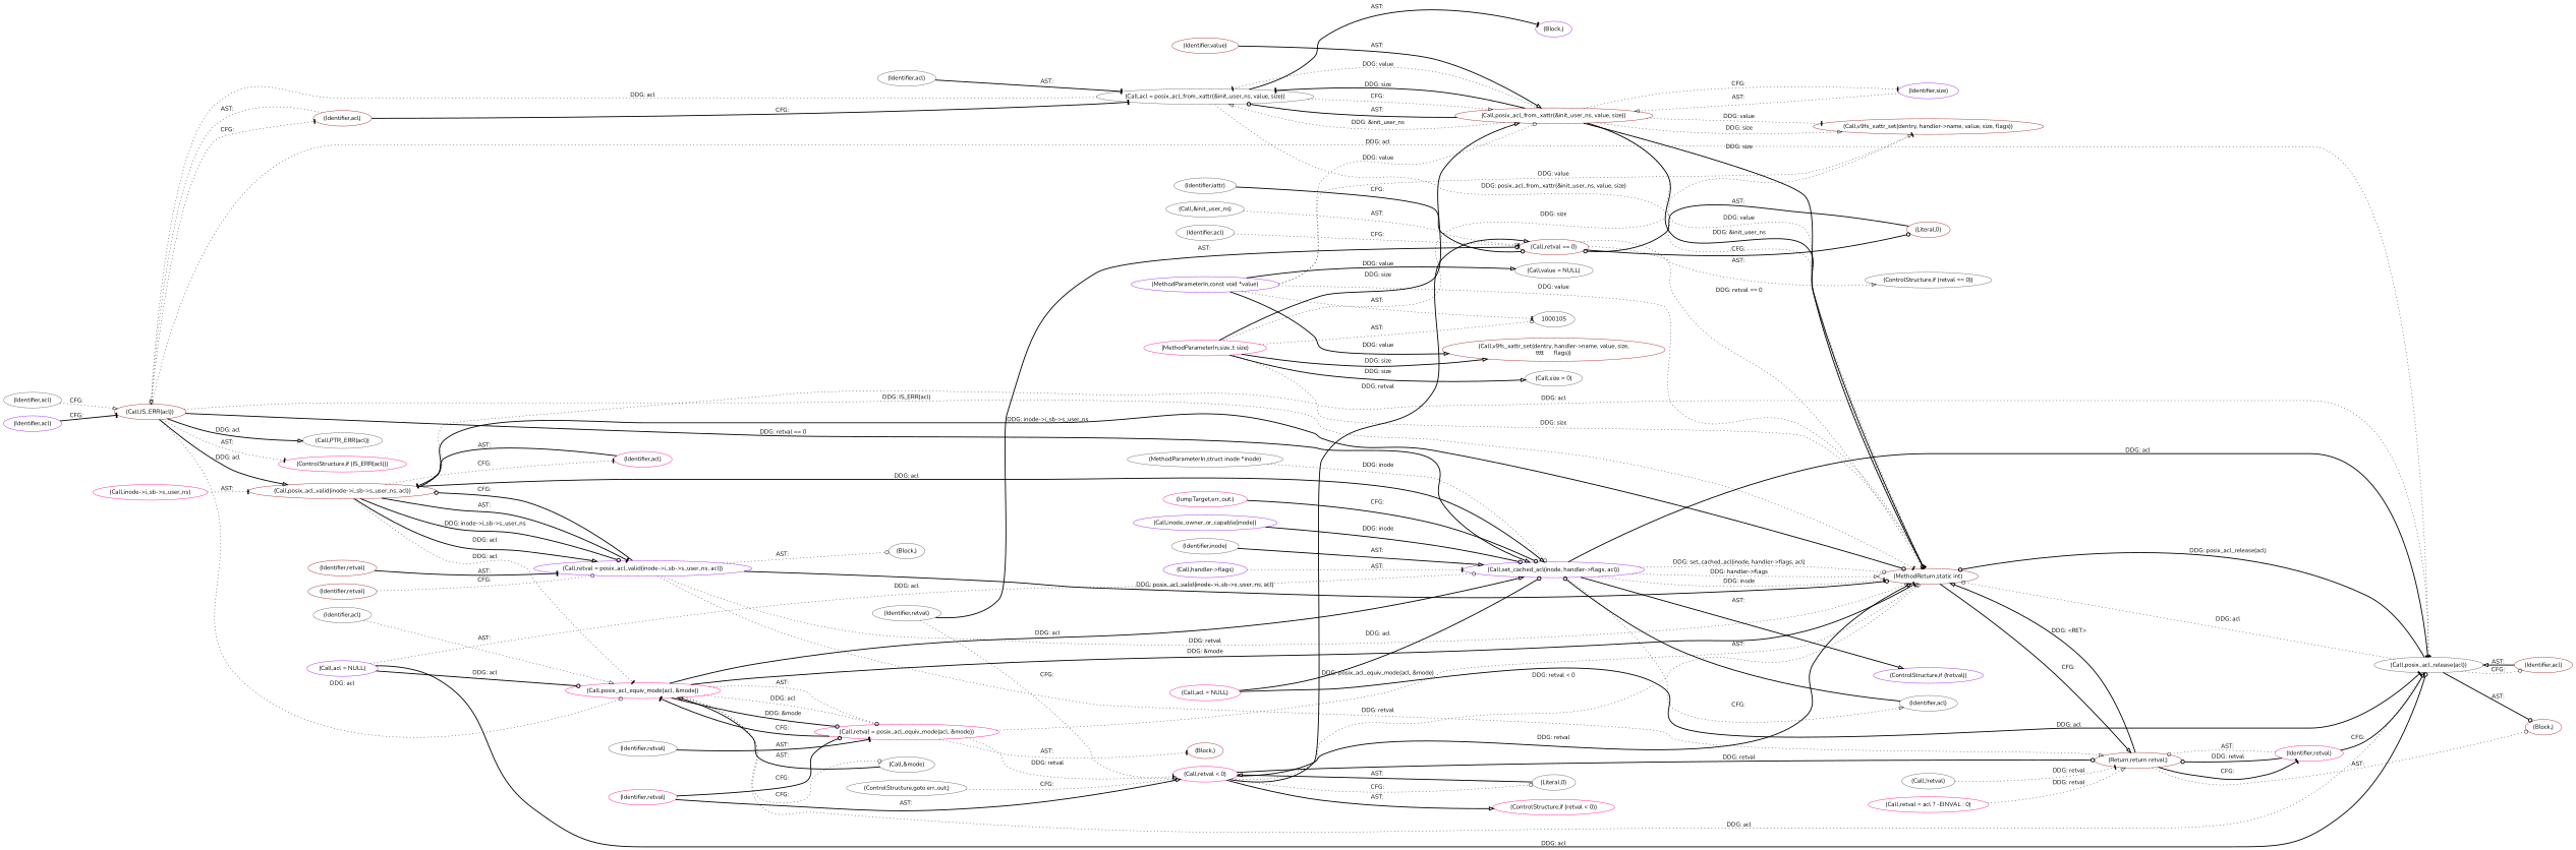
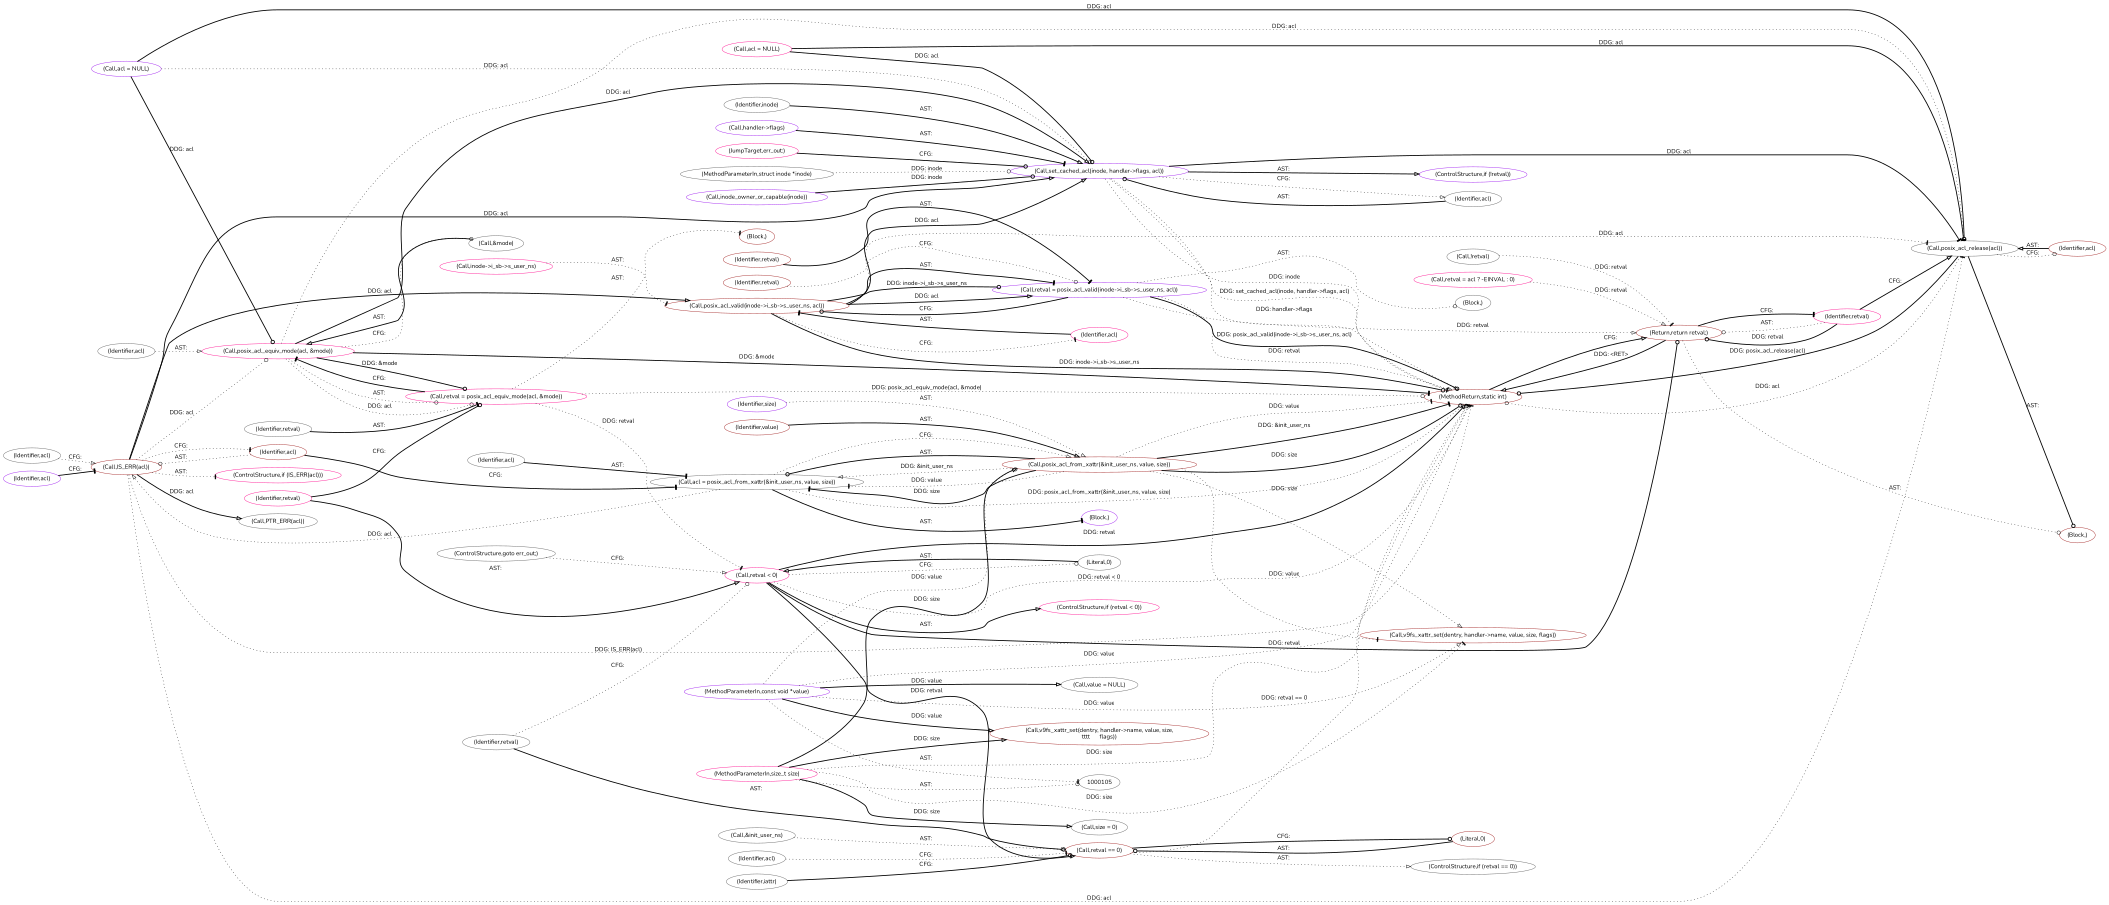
  digraph {
    fontname=Nunito
    rankdir=LR
    node [color=gray40 fontname=Nunito]
    edge [arrowhead=odot fontname=Nunito style=bold]
    n1 [color=brown label="(Call,posix_acl_valid(inode->i_sb->s_user_ns, acl))"]
    n2 [color=purple label="(Call,retval = posix_acl_valid(inode->i_sb->s_user_ns, acl))"]
    n3 [color=deeppink label="(Call,posix_acl_equiv_mode(acl, &mode))"]
    n4 [color=purple label="(Call,set_cached_acl(inode, handler->flags, acl))"]
    n5 [label="(Call,posix_acl_release(acl))"]
    n6 [color=deeppink label="(Identifier,acl)"]
    n7 [color=brown label="(MethodReturn,static int)"]
    n8 [color=brown label="(Return,return retval;)"]
    n9 [label="(Block,)"]
    n10 [color=deeppink label="(Call,retval = posix_acl_equiv_mode(acl, &mode))"]
    n11 [label="(Call,&mode)"]
    n12 [label="(Identifier,acl)"]
    n13 [color=purple label="(ControlStructure,if (!retval))"]
    n14 [color=brown label="(Block,)"]
    n15 [color=brown label="(Identifier,acl)"]
    n16 [color=brown label="(Call,IS_ERR(acl))"]
    n17 [label="(Call,PTR_ERR(acl))"]
    n18 [color=deeppink label="(ControlStructure,if (IS_ERR(acl)))"]
    n19 [color=brown label="(Identifier,acl)"]
    n20 [label="(Call,acl = posix_acl_from_xattr(&init_user_ns, value, size))"]
    n21 [color=brown label="(Call,posix_acl_from_xattr(&init_user_ns, value, size))"]
    n22 [color=purple label="(Block,)"]
    n23 [color=brown label="(Call,v9fs_xattr_set(dentry, handler->name, value, size, flags))"]
    n24 [color=purple label="(Identifier,size)"]
    n25 [color=purple label="(MethodParameterIn,const void *value)"]
    n26 [color=brown label="(Call,v9fs_xattr_set(dentry, handler->name, value, size,\n\t\t\t\t      flags))"]
    n27 [label="(Call,value = NULL)"]
    1000105
    n29 [color=deeppink label="(MethodParameterIn,size_t size)"]
    n30 [label="(Call,size = 0)"]
    n31 [color=deeppink label="(Identifier,retval)"]
    n32 [color=deeppink label="(Call,retval < 0)"]
    n33 [color=brown label="(Block,)"]
    n34 [color=brown label="(Call,retval == 0)"]
    n35 [label="(Literal,0)"]
    n36 [color=deeppink label="(ControlStructure,if (retval < 0))"]
    n37 [label="(ControlStructure,if (retval == 0))"]
    n38 [color=brown label="(Literal,0)"]
    n39 [color=purple label="(Call,inode_owner_or_capable(inode))"]
    n40 [label="(Call,!retval)"]
    n41 [label="(Call,&init_user_ns)"]
    n42 [color=deeppink label="(Call,acl = NULL)"]
    n43 [label="(Identifier,acl)"]
    n44 [label="(Identifier,inode)"]
    n45 [color=brown label="(Identifier,retval)"]
    n46 [color=brown label="(Identifier,retval)"]
    n47 [color=deeppink label="(Identifier,retval)"]
    n48 [label="(Identifier,retval)"]
    n49 [color=purple label="(Identifier,acl)"]
    n50 [label="(Identifier,acl)"]
    n51 [color=deeppink label="(Call,inode->i_sb->s_user_ns)"]
    n52 [color=deeppink label="(Call,retval = acl ? -EINVAL : 0)"]
    n53 [color=purple label="(Call,handler->flags)"]
    n54 [color=purple label="(Call,acl = NULL)"]
    n55 [color=deeppink label="(JumpTarget,err_out:)"]
    n56 [label="(Identifier,iattr)"]
    n57 [label="(Identifier,acl)"]
    n58 [label="(Identifier,acl)"]
    n59 [label="(ControlStructure,goto err_out;)"]
    n60 [label="(MethodParameterIn,struct inode *inode)"]
    n61 [label="(Identifier,retval)"]
    n62 [color=brown label="(Identifier,value)"]
    n1 -> n2 [arrowhead=tee label="AST: "]
    n1 -> n2 [label="DDG: inode->i_sb->s_user_ns"]
    n1 -> n2 [arrowhead=onormal label="DDG: acl"]
-   n1 -> n3 [arrowhead=tee label="DDG: acl" style=dotted]
    n1 -> n4 [arrowhead=onormal label="DDG: acl"]
    n1 -> n5 [arrowhead=tee label="DDG: acl" style=dotted]
    n1 -> n6 [arrowhead=tee label="CFG: " style=dotted]
    n1 -> n7 [label="DDG: inode->i_sb->s_user_ns"]
    n2 -> n1 [label="CFG: "]
    n2 -> n7 [arrowhead=onormal label="DDG: retval" style=dotted]
    n2 -> n7 [label="DDG: posix_acl_valid(inode->i_sb->s_user_ns, acl)"]
    n2 -> n8 [arrowhead=onormal label="DDG: retval" style=dotted]
    n2 -> n9 [label="AST: " style=dotted]
    n3 -> n4 [arrowhead=onormal label="DDG: acl"]
    n3 -> n5 [label="DDG: acl" style=dotted]
    n3 -> n7 [arrowhead=tee label="DDG: &mode"]
    n3 -> n10 [label="AST: " style=dotted]
    n3 -> n10 [label="DDG: acl" style=dotted]
    n3 -> n10 [label="DDG: &mode"]
    n3 -> n11 [label="CFG: " style=dotted]
    n4 -> n5 [arrowhead=tee label="DDG: acl"]
    n4 -> n7 [label="DDG: set_cached_acl(inode, handler->flags, acl)" style=dotted]
    n4 -> n7 [arrowhead=onormal label="DDG: handler->flags" style=dotted]
    n4 -> n7 [arrowhead=tee label="DDG: inode" style=dotted]
    n4 -> n12 [arrowhead=onormal label="CFG: " style=dotted]
    n4 -> n13 [arrowhead=onormal label="AST: "]
    n5 -> n7 [label="DDG: posix_acl_release(acl)"]
    n5 -> n7 [label="DDG: acl" style=dotted]
    n5 -> n14 [label="AST: "]
    n5 -> n15 [label="CFG: " style=dotted]
    n6 -> n1 [arrowhead=tee label="AST: "]
    n7 -> n8 [arrowhead=onormal label="CFG: "]
    n8 -> n7 [arrowhead=onormal label="DDG: <RET>"]
    n8 -> n14 [label="AST: " style=dotted]
    n8 -> n31 [arrowhead=tee label="CFG: "]
    n10 -> n3 [arrowhead=tee label="CFG: "]
    n10 -> n7 [label="DDG: posix_acl_equiv_mode(acl, &mode)" style=dotted]
    n10 -> n32 [arrowhead=tee label="DDG: retval" style=dotted]
    n10 -> n33 [arrowhead=tee label="AST: " style=dotted]
    n11 -> n3 [arrowhead=onormal label="AST: "]
    n12 -> n4 [label="AST: "]
    n15 -> n5 [arrowhead=onormal label="AST: "]
    n16 -> n1 [arrowhead=onormal label="DDG: acl"]
    n16 -> n3 [label="DDG: acl" style=dotted]
-   n16 -> n4 [arrowhead=onormal label="DDG: retval == 0"]
+   n16 -> n4 [arrowhead=onormal label="DDG: acl"]
    n16 -> n5 [arrowhead=tee label="DDG: acl" style=dotted]
    n16 -> n7 [arrowhead=tee label="DDG: IS_ERR(acl)" style=dotted]
    n16 -> n17 [arrowhead=onormal label="DDG: acl"]
    n16 -> n18 [arrowhead=tee label="AST: " style=dotted]
    n16 -> n19 [arrowhead=tee label="CFG: " style=dotted]
    n19 -> n16 [label="AST: " style=dotted]
    n19 -> n20 [arrowhead=tee label="CFG: "]
    n20 -> n7 [label="DDG: posix_acl_from_xattr(&init_user_ns, value, size)" style=dotted]
    n20 -> n16 [arrowhead=onormal label="DDG: acl" style=dotted]
    n20 -> n21 [arrowhead=onormal label="CFG: " style=dotted]
    n20 -> n22 [arrowhead=tee label="AST: "]
    n21 -> n7 [arrowhead=tee label="DDG: &init_user_ns"]
    n21 -> n7 [label="DDG: size"]
    n21 -> n7 [arrowhead=tee label="DDG: value" style=dotted]
    n21 -> n20 [label="AST: "]
    n21 -> n20 [arrowhead=onormal label="DDG: &init_user_ns" style=dotted]
    n21 -> n20 [arrowhead=tee label="DDG: value" style=dotted]
    n21 -> n20 [arrowhead=tee label="DDG: size"]
    n21 -> n23 [arrowhead=tee label="DDG: value" style=dotted]
    n21 -> n23 [arrowhead=onormal label="DDG: size" style=dotted]
-   n21 -> n24 [arrowhead=tee label="CFG: " style=dotted]
    n24 -> n21 [arrowhead=onormal label="AST: " style=dotted]
    n25 -> n7 [arrowhead=tee label="DDG: value" style=dotted]
    n25 -> n21 [label="DDG: value" style=dotted]
    n25 -> n23 [arrowhead=onormal label="DDG: value" style=dotted]
    n25 -> n26 [arrowhead=onormal label="DDG: value"]
    n25 -> n27 [arrowhead=onormal label="DDG: value"]
    n25 -> 1000105 [arrowhead=tee label="AST: " style=dotted]
    n29 -> n7 [arrowhead=tee label="DDG: size" style=dotted]
    n29 -> n21 [arrowhead=onormal label="DDG: size"]
    n29 -> n23 [arrowhead=tee label="DDG: size" style=dotted]
    n29 -> n26 [arrowhead=onormal label="DDG: size"]
    n29 -> 1000105 [label="AST: " style=dotted]
    n29 -> n30 [arrowhead=onormal label="DDG: size"]
    n31 -> n5 [arrowhead=onormal label="CFG: "]
    n31 -> n8 [label="AST: " style=dotted]
    n31 -> n8 [label="DDG: retval"]
    n32 -> n7 [arrowhead=onormal label="DDG: retval"]
    n32 -> n7 [label="DDG: retval < 0" style=dotted]
    n32 -> n8 [label="DDG: retval"]
    n32 -> n34 [arrowhead=onormal label="DDG: retval"]
    n32 -> n35 [label="CFG: " style=dotted]
    n32 -> n36 [arrowhead=onormal label="AST: "]
    n34 -> n7 [label="DDG: retval == 0" style=dotted]
    n34 -> n37 [arrowhead=onormal label="AST: " style=dotted]
    n34 -> n38 [label="CFG: "]
    n35 -> n32 [arrowhead=onormal label="AST: "]
    n38 -> n34 [label="AST: "]
    n39 -> n4 [label="DDG: inode"]
    n40 -> n8 [arrowhead=tee label="DDG: retval" style=dotted]
    n41 -> n34 [arrowhead=onormal label="AST: " style=dotted]
    n42 -> n4 [label="DDG: acl"]
    n42 -> n5 [arrowhead=tee label="DDG: acl"]
    n43 -> n16 [arrowhead=onormal label="CFG: " style=dotted]
    n44 -> n4 [arrowhead=onormal label="AST: "]
    n45 -> n2 [arrowhead=tee label="AST: "]
    n46 -> n2 [label="CFG: " style=dotted]
    n47 -> n10 [label="CFG: "]
    n47 -> n32 [arrowhead=onormal label="AST: "]
    n48 -> n32 [label="CFG: " style=dotted]
    n48 -> n34 [label="AST: "]
    n49 -> n16 [arrowhead=tee label="CFG: "]
    n50 -> n34 [arrowhead=tee label="CFG: " style=dotted]
    n51 -> n1 [arrowhead=tee label="AST: " style=dotted]
    n52 -> n8 [arrowhead=onormal label="DDG: retval" style=dotted]
-   n53 -> n4 [arrowhead=tee label="AST: " style=dotted]
+   n53 -> n4 [arrowhead=tee label="AST: "]
    n54 -> n3 [label="DDG: acl"]
    n54 -> n4 [label="DDG: acl" style=dotted]
    n54 -> n5 [label="DDG: acl"]
    n55 -> n4 [label="CFG: "]
    n56 -> n34 [label="CFG: "]
    n57 -> n3 [arrowhead=onormal label="AST: " style=dotted]
    n58 -> n20 [arrowhead=tee label="AST: "]
    n59 -> n32 [arrowhead=onormal label="CFG: " style=dotted]
    n60 -> n4 [label="DDG: inode" style=dotted]
    n61 -> n10 [arrowhead=tee label="AST: "]
    n62 -> n21 [arrowhead=onormal label="AST: "]
  }
